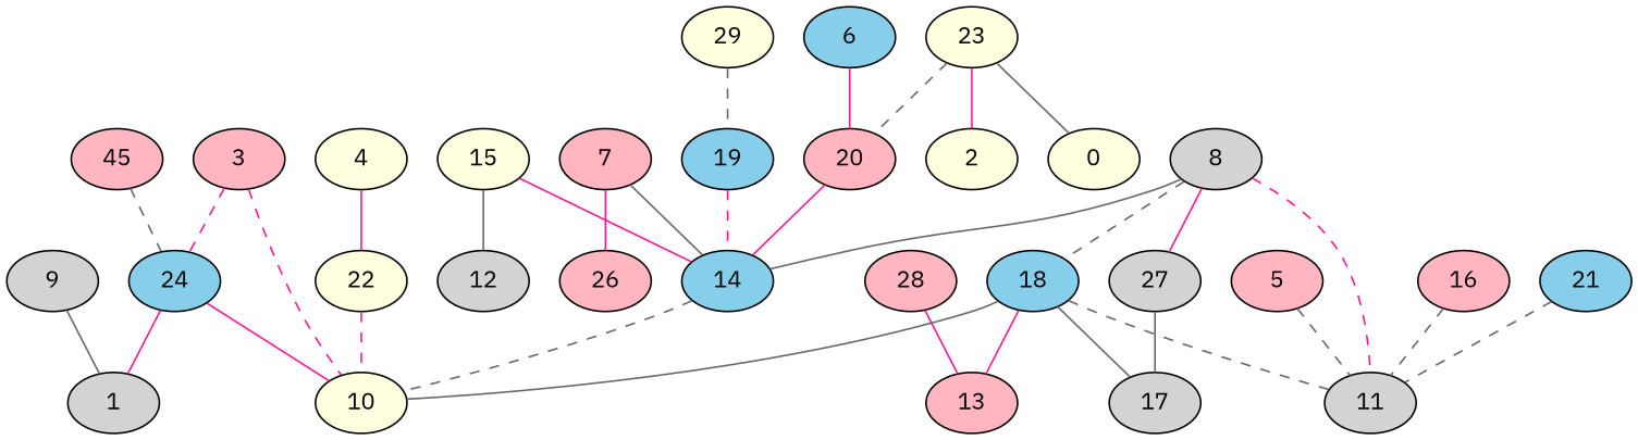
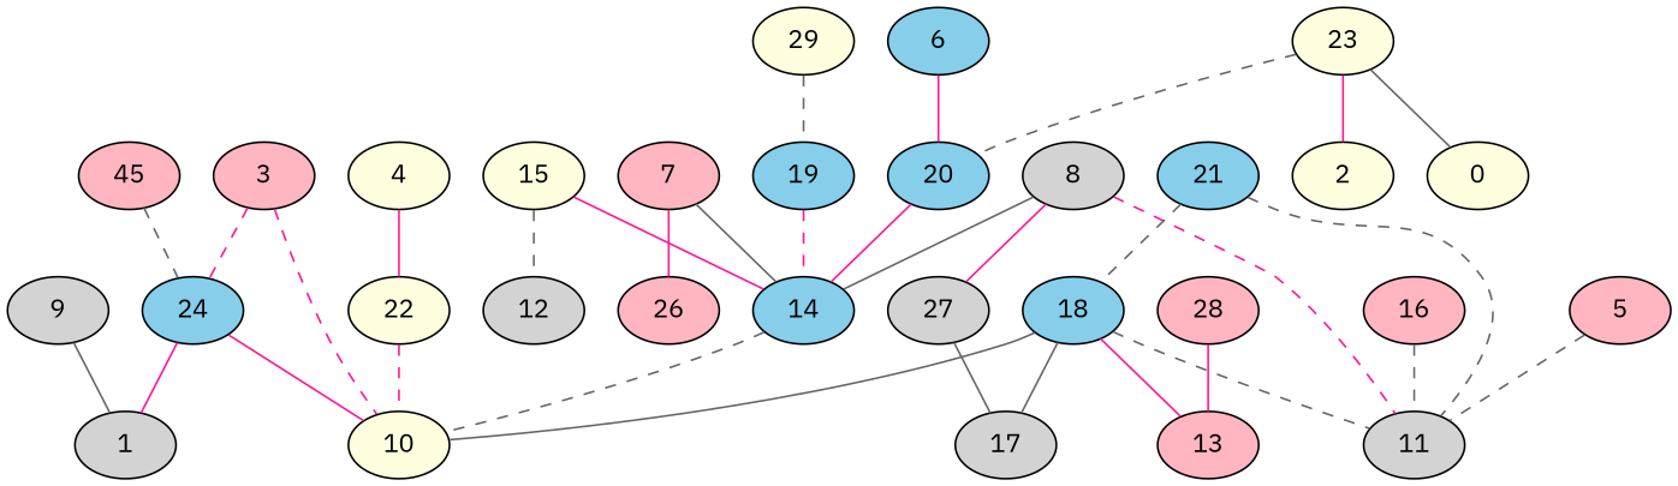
  digraph {
    fontname="IBM Plex Sans"
    node [fillcolor=lightpink fontname="IBM Plex Sans" style=filled]
    edge [color=gray40 dir=none fontname="IBM Plex Sans" style=solid]
    15 [fillcolor=lightyellow]
    12 [fillcolor=lightgrey]
    14 [fillcolor=skyblue]
    10 [fillcolor=lightyellow]
    29 [fillcolor=lightyellow]
    19 [fillcolor=skyblue]
    28
    13
-   20
+   20 [fillcolor=skyblue]
    7
    26
    6 [fillcolor=skyblue]
    3
    24 [fillcolor=skyblue]
    1 [fillcolor=lightgrey]
    16
    11 [fillcolor=lightgrey]
    18 [fillcolor=skyblue]
    17 [fillcolor=lightgrey]
    22 [fillcolor=lightyellow]
    9 [fillcolor=lightgrey]
    8 [fillcolor=lightgrey]
    27 [fillcolor=lightgrey]
    21 [fillcolor=skyblue]
    23 [fillcolor=lightyellow]
    2 [fillcolor=lightyellow]
    0 [fillcolor=lightyellow]
    4 [fillcolor=lightyellow]
    n29 [label=45]
    5
    subgraph sub_1 {
      15
      12
      14
      10
      29
      19
      28
      13
      20
      7
      26
      6
      3
      24
      1
      16
      11
      18
      17
      22
      9
      8
      27
      21
      23
      2
      0
      4
      n29
      5
    }
-   15 -> 12
+   15 -> 12 [style=dashed]
    15 -> 14 [color=deeppink]
    14 -> 10 [style=dashed]
    29 -> 19 [style=dashed]
    19 -> 14 [color=deeppink style=dashed]
    28 -> 13 [color=deeppink]
    20 -> 14 [color=deeppink]
    7 -> 14
    7 -> 26 [color=deeppink]
    6 -> 20 [color=deeppink]
    3 -> 10 [color=deeppink style=dashed]
    3 -> 24 [color=deeppink style=dashed]
    24 -> 10 [color=deeppink]
    24 -> 1 [color=deeppink]
    16 -> 11 [style=dashed]
    18 -> 10
    18 -> 13 [color=deeppink]
    18 -> 11 [style=dashed]
    18 -> 17
    22 -> 10 [color=deeppink style=dashed]
    9 -> 1
    8 -> 14
    8 -> 11 [color=deeppink style=dashed]
    8 -> 27 [color=deeppink]
    27 -> 17
    21 -> 11 [style=dashed]
-   8 -> 18 [style=dashed]
+   21 -> 18 [style=dashed]
    23 -> 20 [style=dashed]
    23 -> 2 [color=deeppink]
    23 -> 0
    4 -> 22 [color=deeppink]
    n29 -> 24 [style=dashed]
    5 -> 11 [style=dashed]
  }
